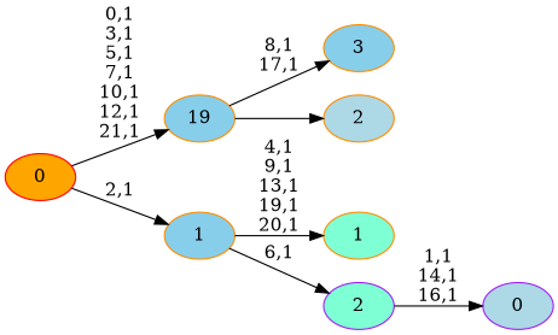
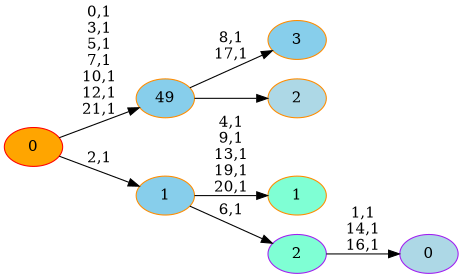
  digraph {
    rankdir=LR
    node [color=darkorange fillcolor=skyblue style=filled]
    n1 [label=3]
    n2 [fillcolor=lightblue label=2]
-   19
+   19 [label=49]
    n4 [fillcolor=aquamarine label=1]
    n5 [color=purple fillcolor=lightblue label=0]
    2 [color=purple fillcolor=aquamarine]
    1
    0 [color=red fillcolor=orange]
    19 -> n1 [label="8,1\n17,1"]
    19 -> n2
    2 -> n5 [label="1,1\n14,1\n16,1"]
    1 -> n4 [label="4,1\n9,1\n13,1\n19,1\n20,1"]
    1 -> 2 [label="6,1"]
    0 -> 19 [label="0,1\n3,1\n5,1\n7,1\n10,1\n12,1\n21,1"]
    0 -> 1 [label="2,1"]
  }
